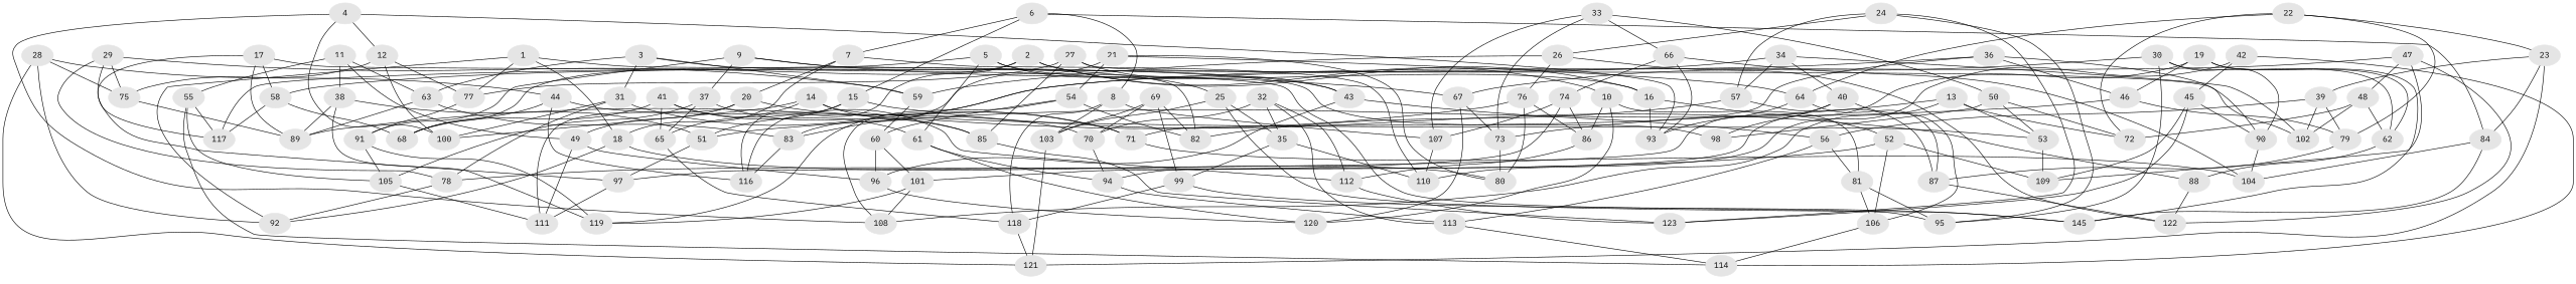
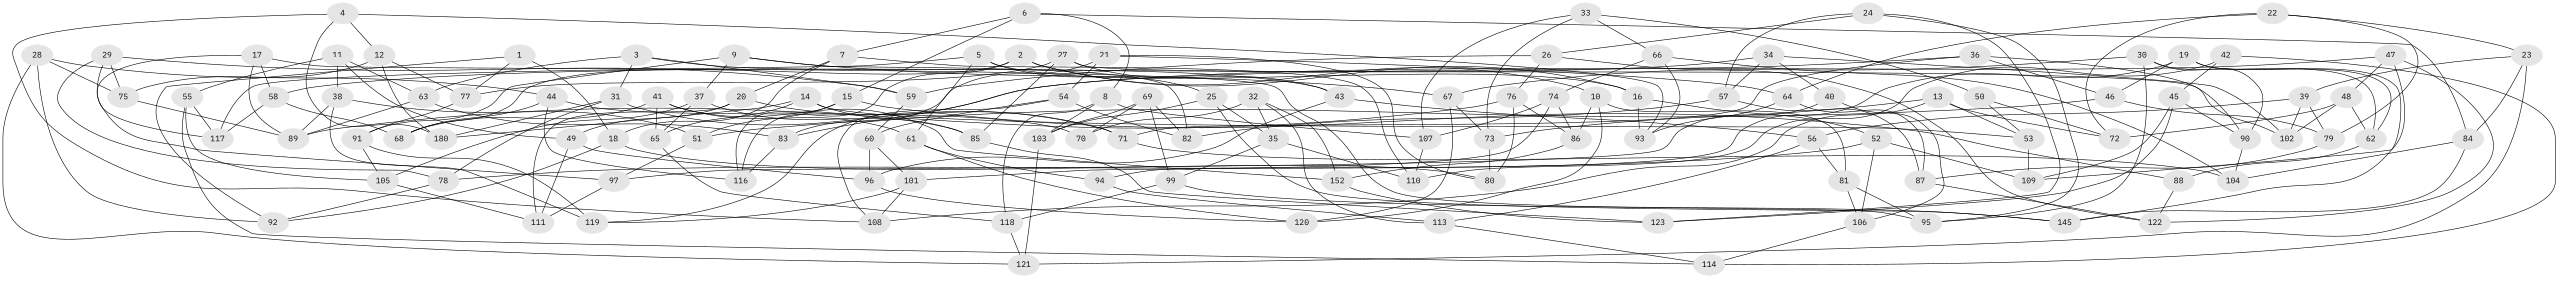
  graph {
    fontname="IBM Plex Mono"
    node [color=gray90 fontname="IBM Plex Mono" style=filled]
    edge [fontname="IBM Plex Mono"]
    1
    18
    77
    92
-   98
    80
    91
    2
    10
    16
    68
    116
    81
    86
    120
    93
    52
    3
    31
    43
    59
    63
-   100
+   100 [label=180]
    71
    78
    56
    96
    60
    83
    89
    4
    12
    108
    75
    5
    25
    61
    117
    103
    n40 [label=145]
    35
    94
    6
    7
    8
    15
    84
    20
    110
    107
    118
    51
    88
    104
    49
    111
    121
    9
    37
    67
    82
    65
    85
    105
    73
    119
    95
    106
-   112
+   112 [label=152]
    11
    38
    55
    114
    13
    53
    72
    109
    14
    123
    97
    122
    17
    58
    19
    46
    62
    79
    113
    21
    54
    64
    87
    22
    23
    39
    102
    24
    26
    57
    76
    99
    27
    28
    44
    70
    29
    30
    90
    32
    33
    50
    66
    74
    34
    40
    36
    41
    42
    45
    47
    48
    101
    69
    1 -- 18
    1 -- 77
    1 -- 92
-   1 -- 98
    18 -- 92
    18 -- 80
    77 -- 91
    91 -- 105
    91 -- 119
    2 -- 10
    2 -- 16
    2 -- 68
    2 -- 116
    10 -- 81
    10 -- 86
    10 -- 120
    16 -- 93
    16 -- 52
    81 -- 95
    81 -- 106
    86 -- 112
    52 -- 78
    52 -- 106
    52 -- 109
    3 -- 31
    3 -- 43
    3 -- 59
    3 -- 63
    31 -- 100
    31 -- 71
    31 -- 78
    43 -- 56
    43 -- 96
    59 -- 60
    63 -- 83
    63 -- 89
    71 -- 104
    78 -- 92
    56 -- 81
    56 -- 113
    96 -- 120
    60 -- 96
    60 -- 101
    83 -- 116
    4 -- 93
    4 -- 100
    4 -- 12
    4 -- 108
    12 -- 77
    12 -- 100
    12 -- 75
    75 -- 89
    5 -- 16
    5 -- 25
    5 -- 61
    5 -- 117
    25 -- 103
    25 -- n40
    25 -- 35
    61 -- 120
    61 -- 94
    103 -- 121
    35 -- 110
    35 -- 99
    94 -- 113
    6 -- 7
    6 -- 8
    6 -- 15
    6 -- 84
    7 -- 18
    7 -- 20
    7 -- 110
    8 -- 103
    8 -- 107
    8 -- 118
    15 -- 116
    15 -- 51
    15 -- 88
    84 -- n40
    84 -- 104
    20 -- 71
    20 -- 49
    20 -- 111
    107 -- 110
    118 -- 121
    51 -- 97
    88 -- 122
    49 -- 96
    49 -- 111
    9 -- 91
    9 -- 37
    9 -- 67
    9 -- 82
    37 -- 65
    37 -- 85
    37 -- 105
    67 -- 120
    67 -- 73
    65 -- 118
    85 -- 123
    105 -- 111
    73 -- 80
    106 -- 114
    112 -- 123
    11 -- 63
    11 -- 49
    11 -- 38
    11 -- 55
    38 -- 89
    38 -- 51
    38 -- 119
    55 -- 117
    55 -- 105
    55 -- 114
    13 -- 108
    13 -- 73
    13 -- 53
    13 -- 72
    53 -- 109
    14 -- 100
    14 -- 65
    14 -- 85
    14 -- 53
    97 -- 111
    17 -- 89
    17 -- 95
    17 -- 97
    17 -- 58
    58 -- 68
    58 -- 117
    19 -- n40
    19 -- 94
    19 -- 46
    19 -- 62
    46 -- 51
    46 -- 79
    62 -- 88
    79 -- 87
    113 -- 114
    21 -- 80
    21 -- 83
    21 -- 54
    21 -- 64
    54 -- 60
    54 -- 108
    54 -- 82
    64 -- 93
    64 -- 87
    87 -- 122
    22 -- 72
    22 -- 79
    22 -- 64
    22 -- 23
    23 -- 84
    23 -- 121
    23 -- 39
    39 -- 56
    39 -- 79
    39 -- 102
    24 -- 95
    24 -- 123
    24 -- 26
    24 -- 57
    26 -- 59
    26 -- 122
    26 -- 76
    57 -- 82
    57 -- 87
    76 -- 80
    76 -- 86
    76 -- 89
    99 -- n40
    99 -- 118
    27 -- 77
    27 -- 43
    27 -- 85
    27 -- 102
    28 -- 92
    28 -- 75
    28 -- 121
    28 -- 44
    44 -- 68
    44 -- 116
    44 -- 70
-   70 -- 94
    29 -- 59
    29 -- 78
    29 -- 75
    29 -- 117
    30 -- 67
    30 -- 95
    30 -- 62
    30 -- 90
    90 -- 104
    32 -- 35
    32 -- 112
    32 -- 113
    32 -- 70
    33 -- 107
    33 -- 73
    33 -- 50
    33 -- 66
-   50 -- 98
    50 -- 53
    50 -- 72
    66 -- 93
    66 -- 104
    66 -- 74
    74 -- 86
    74 -- 107
    74 -- 101
    34 -- 58
    34 -- 102
    34 -- 57
    34 -- 40
-   40 -- 98
    40 -- 106
    40 -- 97
    36 -- 71
    36 -- 119
    36 -- 46
    36 -- 90
    41 -- 68
    41 -- 61
    41 -- 65
    41 -- 112
    42 -- 110
    42 -- 114
    42 -- 45
    45 -- 109
    45 -- 123
    45 -- 90
    47 -- 83
    47 -- 109
    47 -- 122
    47 -- 48
    48 -- 72
    48 -- 62
    48 -- 102
    101 -- 108
    101 -- 119
    69 -- 103
    69 -- 82
    69 -- 99
    69 -- 70
  }
